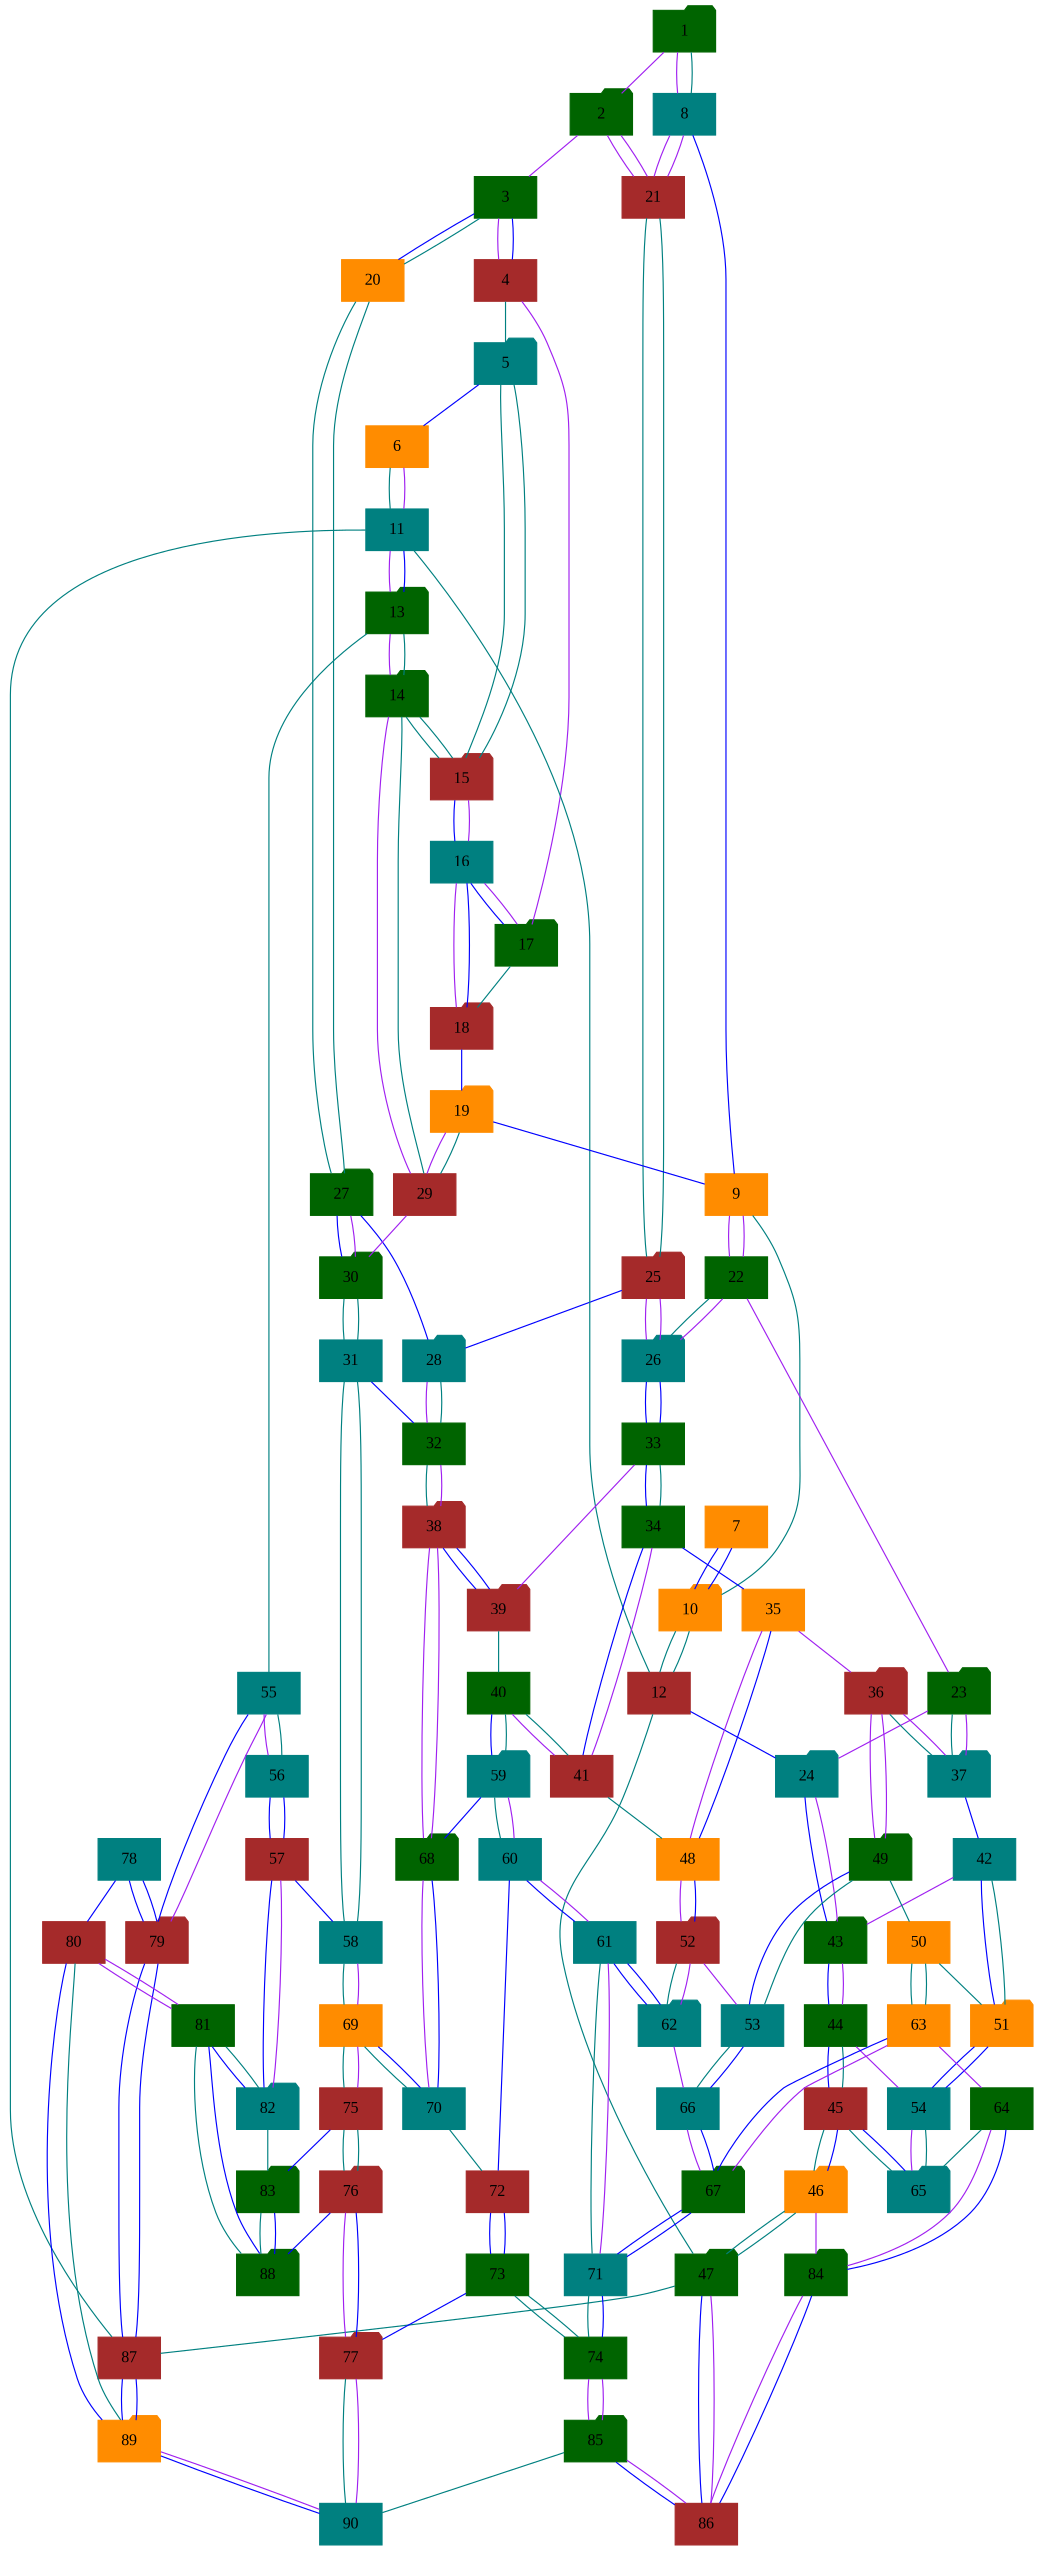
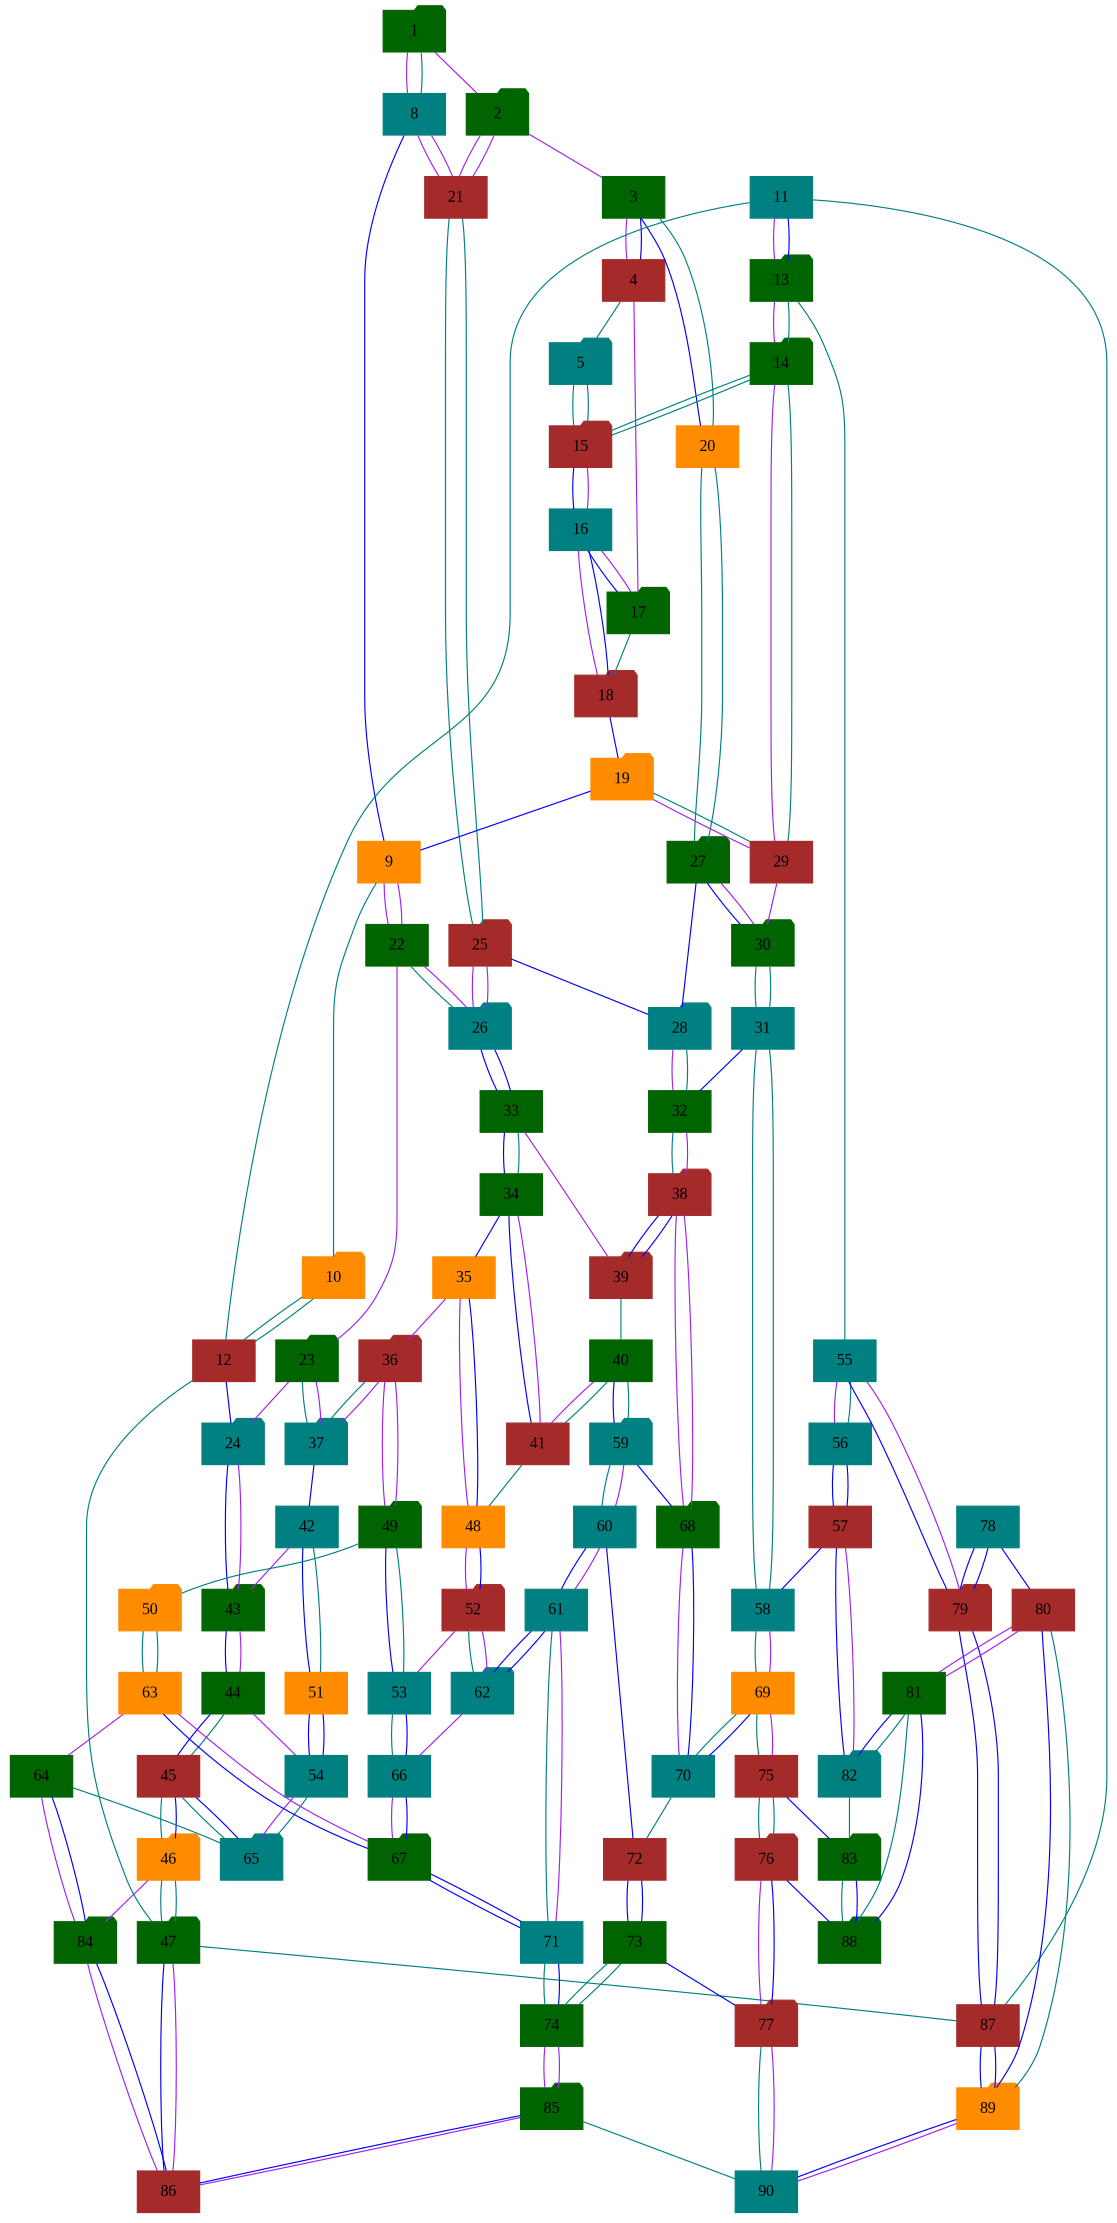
  graph {
    fontname="Liberation Serif"
    node [color=darkgreen fontname="Liberation Serif" shape=box style=filled]
    edge [color=blue fontname="Liberation Serif"]
    1 [shape=folder]
    2 [shape=folder]
    8 [color=teal]
    3
    21 [color=brown]
    9 [color=darkorange]
    4 [color=brown]
    20 [color=darkorange]
    25 [color=brown shape=folder]
    5 [color=teal shape=folder]
    17 [shape=folder]
    27 [shape=folder]
-   6 [color=darkorange]
    15 [color=brown shape=folder]
    18 [color=brown shape=folder]
    11 [color=teal]
    16 [color=teal]
-   7 [color=darkorange]
    10 [color=darkorange shape=folder]
    12 [color=brown]
    13 [shape=folder]
    87 [color=brown]
    22
    23 [shape=folder]
    26 [color=teal shape=folder]
    24 [color=teal shape=folder]
    47 [shape=folder]
    14 [shape=folder]
    55 [color=teal]
    89 [color=darkorange shape=folder]
    43 [shape=folder]
    86 [color=brown]
    29 [color=brown]
    56 [color=teal]
    79 [color=brown shape=folder]
    30 [shape=folder]
    19 [color=darkorange shape=folder]
    28 [color=teal shape=folder]
    37 [color=teal shape=folder]
    33
    42 [color=teal]
    44
    32
    34
    39 [color=brown shape=folder]
    31 [color=teal]
    38 [color=brown shape=folder]
    58 [color=teal]
    69 [color=darkorange]
    68 [shape=folder]
    35 [color=darkorange]
    41 [color=brown]
    40
    36 [color=brown shape=folder]
    48 [color=darkorange]
    49 [shape=folder]
    52 [color=brown shape=folder]
-   50 [color=darkorange]
+   50 [color=darkorange shape=folder]
    53 [color=teal]
-   51 [color=darkorange shape=folder]
+   51 [color=darkorange]
    70 [color=teal]
    59 [color=teal shape=folder]
    60 [color=teal]
    54 [color=teal]
    45 [color=brown]
    46 [color=darkorange shape=folder]
    65 [color=teal shape=folder]
    84 [shape=folder]
    62 [color=teal shape=folder]
    63 [color=darkorange]
    66 [color=teal]
    64
    67 [shape=folder]
    57 [color=brown]
    82 [color=teal shape=folder]
    83 [shape=folder]
    75 [color=brown]
    61 [color=teal]
    72 [color=brown]
    71 [color=teal]
    73
    74
    76 [color=brown shape=folder]
    85 [shape=folder]
    77 [color=brown shape=folder]
    90 [color=teal]
    88 [shape=folder]
    78 [color=teal]
    80 [color=brown]
    81
    1 -- 2 [color=purple]
    1 -- 8 [color=purple]
    1 -- 8 [color=teal]
    2 -- 3 [color=purple]
    2 -- 21 [color=purple]
    2 -- 21 [color=purple]
    8 -- 21 [color=purple]
    8 -- 21 [color=purple]
    8 -- 9
    3 -- 4 [color=purple]
    3 -- 4
    3 -- 20
    3 -- 20 [color=teal]
    21 -- 25 [color=teal]
    21 -- 25 [color=teal]
    9 -- 10 [color=teal]
    9 -- 22 [color=purple]
    9 -- 22 [color=purple]
    4 -- 5 [color=teal]
    4 -- 17 [color=purple]
    20 -- 27 [color=teal]
    20 -- 27 [color=teal]
    25 -- 26 [color=purple]
    25 -- 26 [color=purple]
    25 -- 28
-   5 -- 6
    5 -- 15 [color=teal]
    5 -- 15 [color=teal]
    17 -- 18 [color=teal]
    27 -- 30
    27 -- 30 [color=purple]
    27 -- 28
-   6 -- 11 [color=teal]
-   6 -- 11 [color=purple]
    15 -- 16
    15 -- 16 [color=purple]
    18 -- 19
    11 -- 12 [color=teal]
    11 -- 13 [color=purple]
    11 -- 13
    11 -- 87 [color=teal]
    16 -- 17
    16 -- 17 [color=purple]
    16 -- 18 [color=purple]
    16 -- 18
-   7 -- 10
-   7 -- 10
    10 -- 12 [color=teal]
    10 -- 12 [color=teal]
    12 -- 24
    12 -- 47 [color=teal]
    13 -- 14 [color=purple]
    13 -- 14 [color=teal]
    13 -- 55 [color=teal]
    87 -- 89
    87 -- 89
    22 -- 23 [color=purple]
    22 -- 26 [color=teal]
    22 -- 26 [color=purple]
    23 -- 24 [color=purple]
    23 -- 37 [color=teal]
    23 -- 37 [color=purple]
    26 -- 33
    26 -- 33
    24 -- 43
    24 -- 43 [color=purple]
    47 -- 87 [color=teal]
    47 -- 86
    47 -- 86 [color=purple]
    14 -- 15 [color=teal]
    14 -- 15 [color=teal]
    14 -- 29 [color=purple]
    14 -- 29 [color=teal]
    55 -- 56 [color=purple]
    55 -- 56 [color=teal]
    55 -- 79
    55 -- 79 [color=purple]
    89 -- 90
    89 -- 90 [color=purple]
    43 -- 44
    43 -- 44 [color=purple]
    29 -- 30 [color=purple]
    56 -- 57
    56 -- 57
    79 -- 87
    79 -- 87
    30 -- 31 [color=teal]
    30 -- 31 [color=teal]
    19 -- 9
    19 -- 29 [color=purple]
    19 -- 29 [color=teal]
    28 -- 32 [color=purple]
    28 -- 32 [color=teal]
    37 -- 42
    33 -- 34
    33 -- 34 [color=teal]
    33 -- 39 [color=purple]
    42 -- 43 [color=purple]
    42 -- 51
    42 -- 51 [color=teal]
    44 -- 54 [color=purple]
    44 -- 45
    44 -- 45 [color=teal]
    32 -- 38 [color=teal]
    32 -- 38 [color=purple]
    34 -- 35
    34 -- 41
    34 -- 41 [color=purple]
    39 -- 40 [color=teal]
    31 -- 32
    31 -- 58 [color=teal]
    31 -- 58 [color=teal]
    38 -- 39
    38 -- 39
    38 -- 68 [color=purple]
    38 -- 68 [color=purple]
    58 -- 69 [color=teal]
    58 -- 69 [color=purple]
    69 -- 70 [color=teal]
    69 -- 70
    69 -- 75 [color=teal]
    69 -- 75 [color=purple]
    68 -- 70 [color=purple]
    68 -- 70
    35 -- 36 [color=purple]
    35 -- 48 [color=purple]
    35 -- 48
    41 -- 48 [color=teal]
    40 -- 41 [color=purple]
    40 -- 41 [color=teal]
    40 -- 59
    40 -- 59 [color=teal]
    36 -- 37 [color=teal]
    36 -- 37 [color=purple]
    36 -- 49 [color=purple]
    36 -- 49 [color=purple]
    48 -- 52 [color=purple]
    48 -- 52
    49 -- 50 [color=teal]
    49 -- 53
    49 -- 53 [color=teal]
    52 -- 53 [color=purple]
    52 -- 62 [color=teal]
    52 -- 62 [color=purple]
-   50 -- 51 [color=teal]
    50 -- 63 [color=teal]
    50 -- 63 [color=teal]
    53 -- 66 [color=teal]
    53 -- 66
    51 -- 54
    51 -- 54
    70 -- 72 [color=teal]
    59 -- 68
    59 -- 60 [color=teal]
    59 -- 60 [color=purple]
    60 -- 61
    60 -- 61 [color=purple]
    60 -- 72
    54 -- 65 [color=purple]
    54 -- 65 [color=teal]
    45 -- 46 [color=teal]
    45 -- 46
    45 -- 65 [color=teal]
    45 -- 65
    46 -- 47 [color=teal]
    46 -- 47 [color=teal]
    46 -- 84 [color=purple]
    84 -- 86 [color=purple]
    84 -- 86
    62 -- 66 [color=purple]
    63 -- 64 [color=purple]
    63 -- 67
    63 -- 67 [color=purple]
    66 -- 67 [color=purple]
    66 -- 67
    64 -- 65 [color=teal]
    64 -- 84 [color=purple]
    64 -- 84
    67 -- 71
    67 -- 71
    57 -- 58
    57 -- 82
    57 -- 82 [color=purple]
    82 -- 83 [color=teal]
    83 -- 88 [color=teal]
    83 -- 88
    75 -- 83
    75 -- 76 [color=teal]
    75 -- 76 [color=teal]
    61 -- 62
    61 -- 62
    61 -- 71 [color=teal]
    61 -- 71 [color=purple]
    72 -- 73
    72 -- 73
    71 -- 74 [color=teal]
    71 -- 74
    73 -- 74 [color=teal]
    73 -- 74 [color=teal]
    73 -- 77
    74 -- 85 [color=purple]
    74 -- 85 [color=purple]
    76 -- 77 [color=purple]
    76 -- 77
    76 -- 88
    85 -- 86
    85 -- 86 [color=purple]
    85 -- 90 [color=teal]
    77 -- 90 [color=teal]
    77 -- 90 [color=purple]
    78 -- 79
    78 -- 79
    78 -- 80
    80 -- 89
    80 -- 89 [color=teal]
    80 -- 81 [color=purple]
    80 -- 81 [color=purple]
    81 -- 82
    81 -- 82 [color=teal]
    81 -- 88 [color=teal]
    81 -- 88
  }
